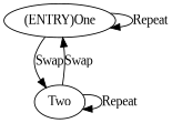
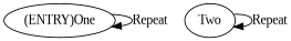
  digraph {
    fontname="Liberation Serif"
    node [fontname="Liberation Serif"]
    edge [fontname="Liberation Serif"]
    n1 [label="(ENTRY)One"]
    n2 [label=Two]
    n1 -> n1 [label=Repeat]
-   n1 -> n2 [label=Swap]
-   n2 -> n1 [label=Swap]
    n2 -> n2 [label=Repeat]
  }
